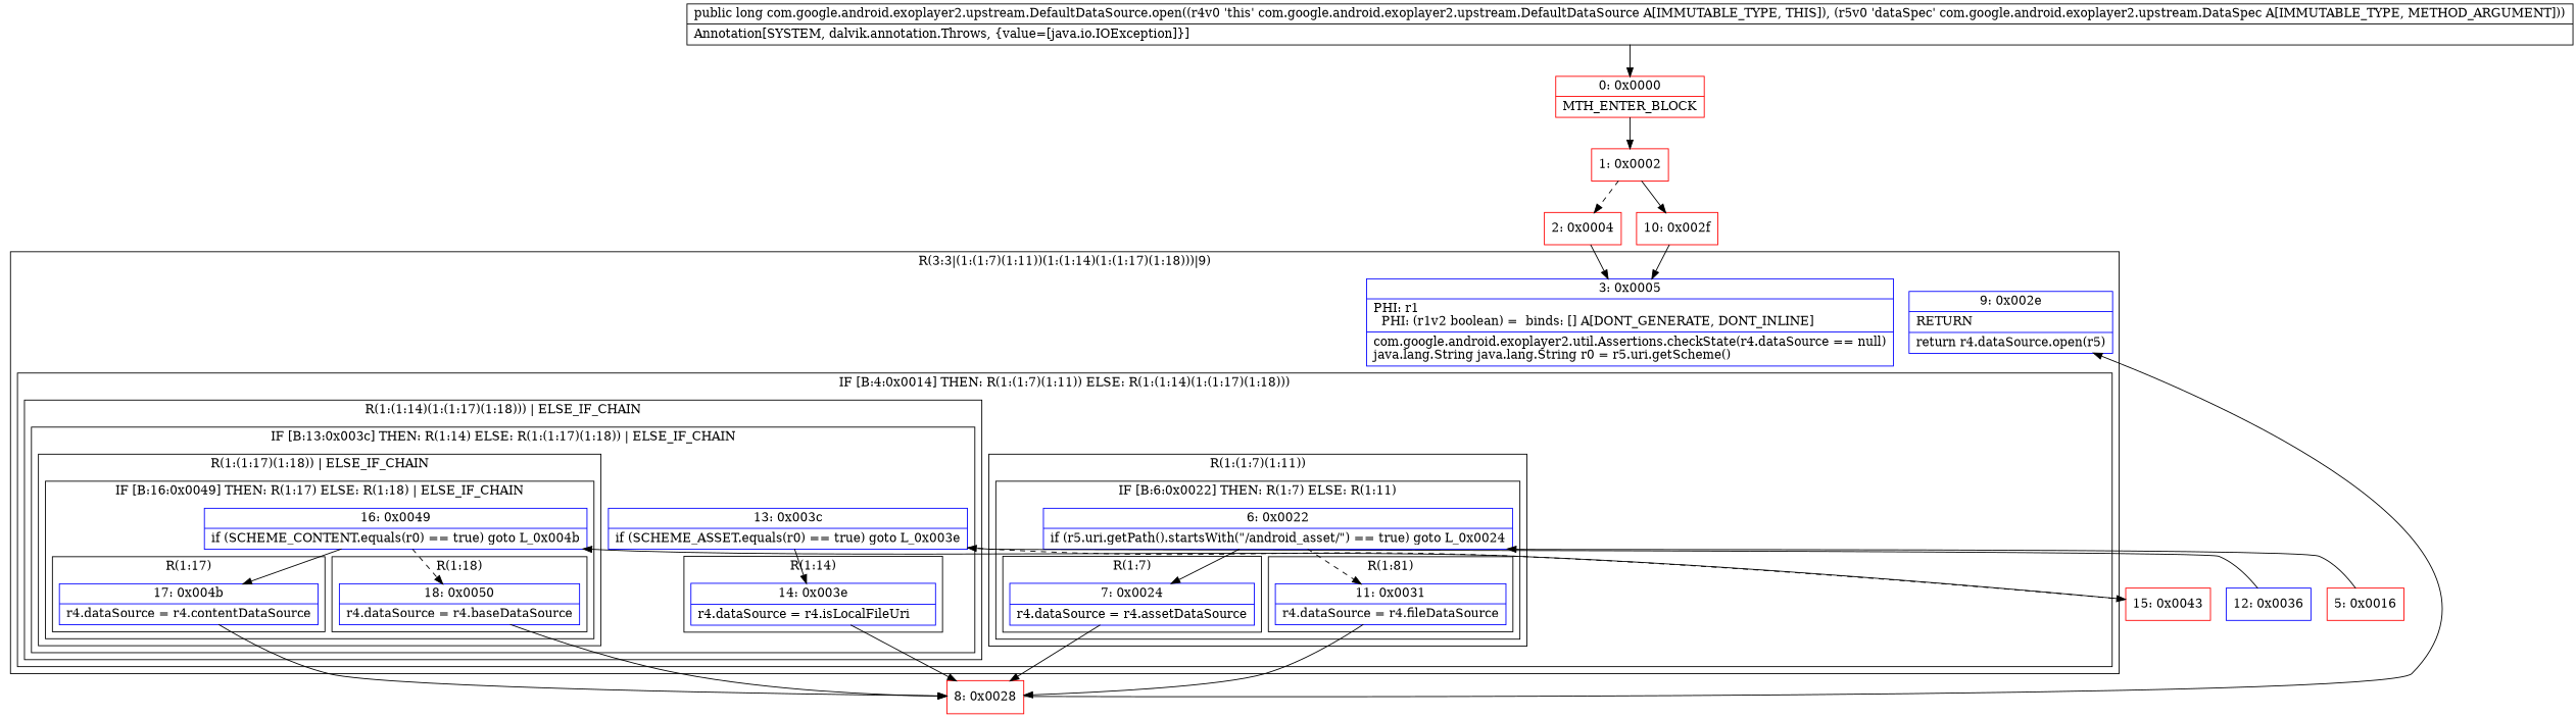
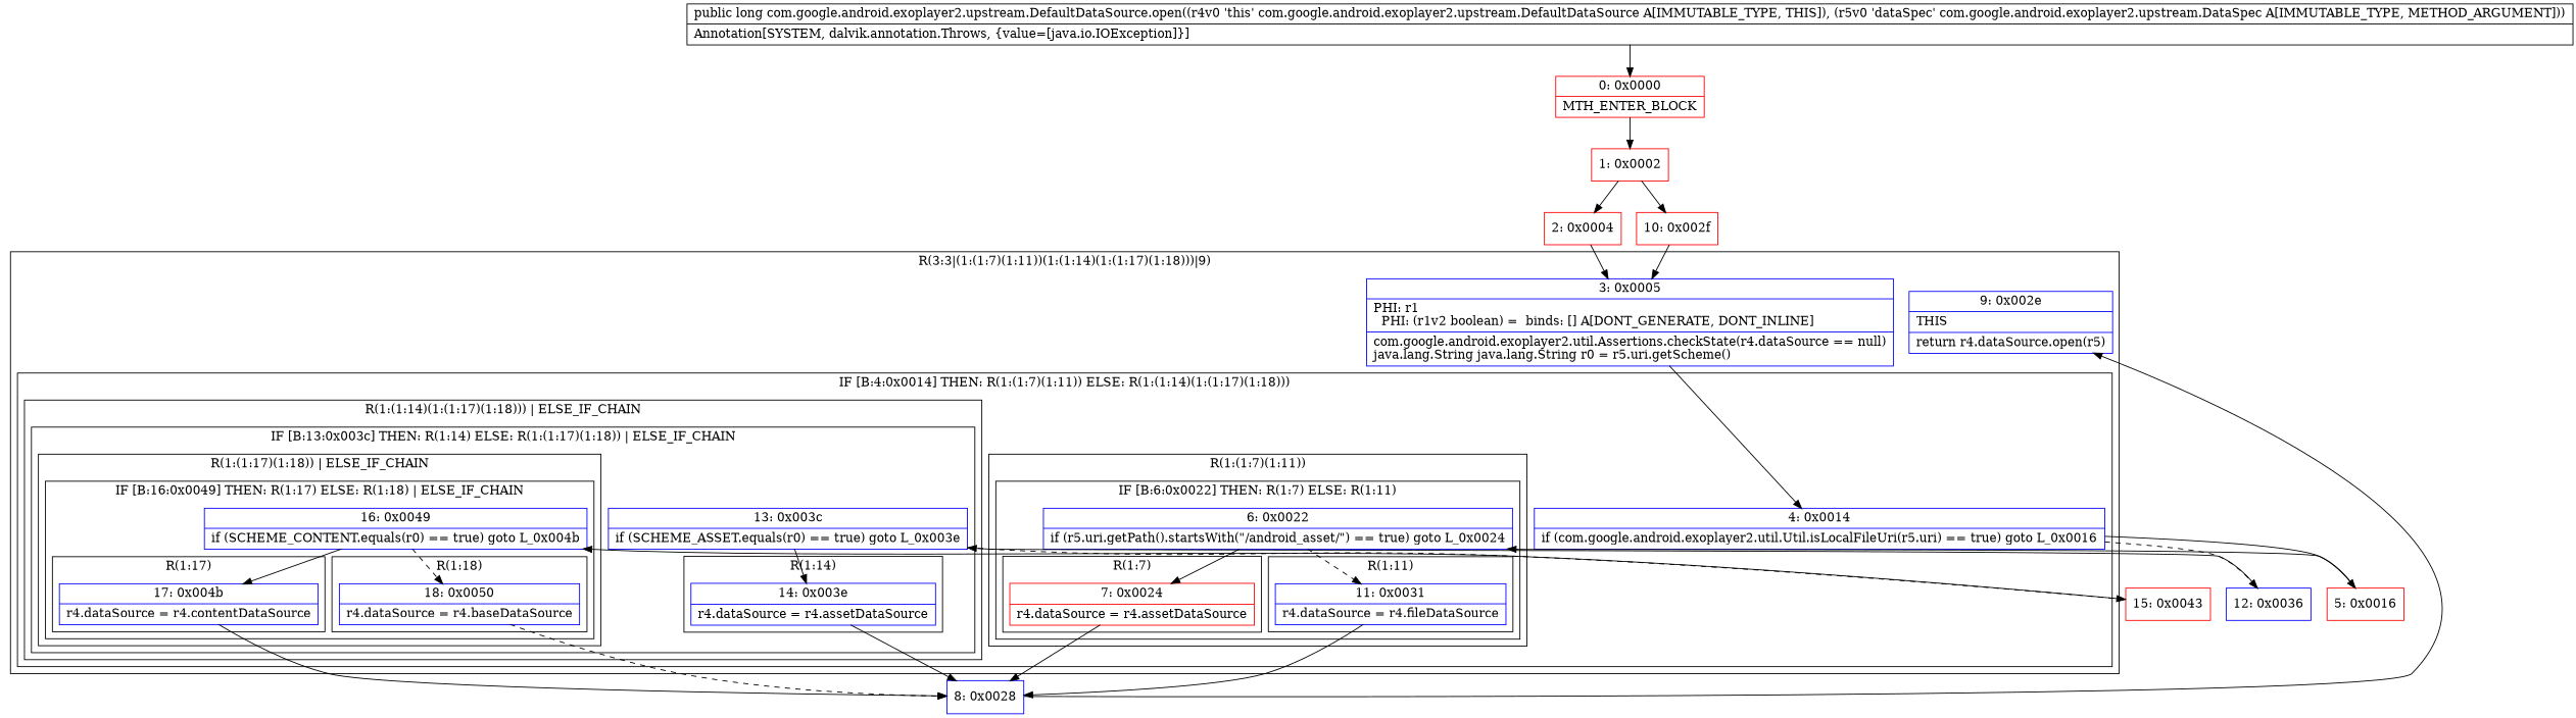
  digraph {
    node [color=blue shape=record]
-   n1 [label="{7\:\ 0x0024|r4.dataSource = r4.assetDataSource\l}"]
+   n1 [color=red label="{7\:\ 0x0024|r4.dataSource = r4.assetDataSource\l}"]
    n2 [label="{11\:\ 0x0031|r4.dataSource = r4.fileDataSource\l}"]
    n3 [label="{6\:\ 0x0022|if (r5.uri.getPath().startsWith(\"\/android_asset\/\") == true) goto L_0x0024\l}"]
-   n4 [label="{14\:\ 0x003e|r4.dataSource = r4.isLocalFileUri\l}"]
+   n4 [label="{14\:\ 0x003e|r4.dataSource = r4.assetDataSource\l}"]
    n5 [label="{17\:\ 0x004b|r4.dataSource = r4.contentDataSource\l}"]
    n6 [label="{18\:\ 0x0050|r4.dataSource = r4.baseDataSource\l}"]
    n7 [label="{16\:\ 0x0049|if (SCHEME_CONTENT.equals(r0) == true) goto L_0x004b\l}"]
    n8 [label="{13\:\ 0x003c|if (SCHEME_ASSET.equals(r0) == true) goto L_0x003e\l}"]
+   n9 [label="{4\:\ 0x0014|if (com.google.android.exoplayer2.util.Util.isLocalFileUri(r5.uri) == true) goto L_0x0016\l}"]
    n10 [label="{3\:\ 0x0005|PHI: r1 \l  PHI: (r1v2 boolean) =  binds: [] A[DONT_GENERATE, DONT_INLINE]\l|com.google.android.exoplayer2.util.Assertions.checkState(r4.dataSource == null)\ljava.lang.String java.lang.String r0 = r5.uri.getScheme()\l}"]
-   n11 [label="{9\:\ 0x002e|RETURN\l|return r4.dataSource.open(r5)\l}"]
-   n12 [color=red label="{8\:\ 0x0028}"]
+   n11 [label="{9\:\ 0x002e|THIS\l|return r4.dataSource.open(r5)\l}"]
+   n12 [label="{8\:\ 0x0028}"]
    n13 [color=red label="{15\:\ 0x0043}"]
    n14 [color=red label="{5\:\ 0x0016}"]
    n15 [label="{12\:\ 0x0036}"]
    n16 [color=red label="{0\:\ 0x0000|MTH_ENTER_BLOCK\l}"]
    n17 [color=red label="{1\:\ 0x0002}"]
    n18 [color=red label="{2\:\ 0x0004}"]
    n19 [color=red label="{10\:\ 0x002f}"]
    n20 [label="{public long com.google.android.exoplayer2.upstream.DefaultDataSource.open((r4v0 'this' com.google.android.exoplayer2.upstream.DefaultDataSource A[IMMUTABLE_TYPE, THIS]), (r5v0 'dataSpec' com.google.android.exoplayer2.upstream.DataSpec A[IMMUTABLE_TYPE, METHOD_ARGUMENT]))  | Annotation[SYSTEM, dalvik.annotation.Throws, \{value=[java.io.IOException]\}]\l}" color=""]
    subgraph cluster_1 {
      label="R(3:3|(1:(1:7)(1:11))(1:(1:14)(1:(1:17)(1:18)))|9)"
      n10
      n11
      subgraph cluster_2 {
        label="IF [B:4:0x0014] THEN: R(1:(1:7)(1:11)) ELSE: R(1:(1:14)(1:(1:17)(1:18)))"
+       n9
        subgraph cluster_3 {
          label="R(1:(1:7)(1:11))"
          subgraph cluster_4 {
            label="IF [B:6:0x0022] THEN: R(1:7) ELSE: R(1:11)"
            n3
            subgraph cluster_5 {
              label="R(1:7)"
              n1
            }
            subgraph cluster_6 {
-             label="R(1:81)"
+             label="R(1:11)"
              n2
            }
          }
        }
        subgraph cluster_7 {
          label="R(1:(1:14)(1:(1:17)(1:18))) | ELSE_IF_CHAIN\l"
          subgraph cluster_8 {
            label="IF [B:13:0x003c] THEN: R(1:14) ELSE: R(1:(1:17)(1:18)) | ELSE_IF_CHAIN\l"
            n8
            subgraph cluster_9 {
              label="R(1:14)"
              n4
            }
            subgraph cluster_10 {
              label="R(1:(1:17)(1:18)) | ELSE_IF_CHAIN\l"
              subgraph cluster_11 {
                label="IF [B:16:0x0049] THEN: R(1:17) ELSE: R(1:18) | ELSE_IF_CHAIN\l"
                n7
                subgraph cluster_12 {
                  label="R(1:17)"
                  n5
                }
                subgraph cluster_13 {
                  label="R(1:18)"
                  n6
                }
              }
            }
          }
        }
      }
    }
    n1 -> n12
    n2 -> n12
    n3 -> n1
    n3 -> n2 [style=dashed]
    n4 -> n12
    n5 -> n12
-   n6 -> n12
+   n6 -> n12 [style=dashed]
    n7 -> n5
    n7 -> n6 [style=dashed]
    n8 -> n4
    n8 -> n13 [style=dashed]
+   n9 -> n14
+   n9 -> n15 [style=dashed]
+   n10 -> n9
    n12 -> n11
    n13 -> n7
    n14 -> n3
    n15 -> n8
    n16 -> n17
-   n17 -> n18 [style=dashed]
+   n17 -> n18
    n17 -> n19
    n18 -> n10
    n19 -> n10
    n20 -> n16
  }
